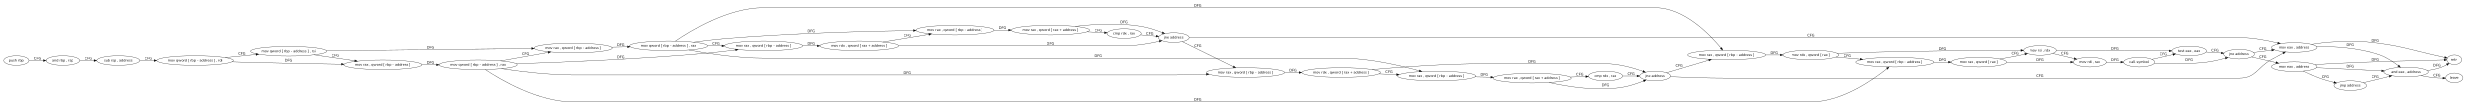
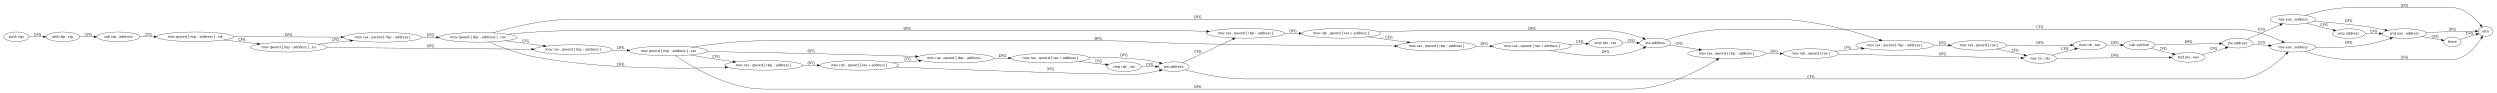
  digraph {
    fontname=Nunito
    rankdir=LR
    node [fontname=Nunito]
    edge [fontname=Nunito]
    n1 [label="push rbp"]
    n2 [label="and rbp , rsp"]
    n3 [label="sub rsp , address"]
    n4 [label="mov qword [ rbp - address ] , rdi"]
    n5 [label="mov qword [ rbp - address ] , rsi"]
    n6 [label="mov rax , qword [ rbp - address ]"]
    n7 [label="mov rax , qword [ rbp - address ]"]
    n8 [label="mov qword [ rbp - address ] , rax"]
    n9 [label="mov qword [ rbp - address ] , rax"]
    n10 [label="mov rax , qword [ rbp - address ]"]
    n11 [label="mov rax , qword [ rbp - address ]"]
    n12 [label="mov rax , qword [ rbp - address ]"]
    n13 [label="mov rdx , qword [ rax + address ]"]
    n14 [label="mov rdx , qword [ rax + address ]"]
    n15 [label="mov rax , qword [ rax ]"]
    n16 [label="mov rax , qword [ rbp - address ]"]
    n17 [label="mov rax , qword [ rbp - address ]"]
    n18 [label="mov rax , qword [ rbp - address ]"]
    n19 [label="mov rax , qword [ rax + address ]"]
    n20 [label="mov rax , qword [ rax + address ]"]
    n21 [label="mov rdx , qword [ rax ]"]
    n22 [label="jne address"]
    n23 [label="mov eax , address"]
    n24 [label="cmp rdx , rax"]
    n25 [label="and eax , address"]
    n26 [label=retn]
    n27 [label=leave]
    n28 [label="jne address"]
    n29 [label="cmp rdx , rax"]
    n30 [label="mov rsi , rdx"]
    n31 [label="mov rdi , rax"]
-   n32 [label="test eax , eax"]
+   n32 [label="test jne , eax"]
    n33 [label="call symbol"]
    n34 [label="jne address"]
    n35 [label="mov eax , address"]
    n36 [label="jmp address"]
    n1 -> n2 [label=CFG]
    n2 -> n3 [label=CFG]
    n3 -> n4 [label=CFG]
    n4 -> n5 [label=CFG]
    n4 -> n6 [label=DFG]
    n5 -> n6 [label=CFG]
    n5 -> n7 [label=DFG]
    n6 -> n8 [label=DFG]
    n7 -> n9 [label=DFG]
    n8 -> n7 [label=CFG]
    n8 -> n10 [label=DFG]
    n8 -> n11 [label=DFG]
    n8 -> n12 [label=DFG]
    n9 -> n10 [label=CFG]
    n9 -> n16 [label=DFG]
    n9 -> n17 [label=DFG]
    n9 -> n18 [label=DFG]
    n10 -> n13 [label=DFG]
    n11 -> n14 [label=DFG]
    n12 -> n15 [label=DFG]
    n13 -> n16 [label=CFG]
    n13 -> n22 [label=DFG]
    n14 -> n17 [label=CFG]
    n14 -> n28 [label=DFG]
    n15 -> n30 [label=CFG]
    n15 -> n31 [label=DFG]
    n16 -> n19 [label=DFG]
    n17 -> n20 [label=DFG]
    n18 -> n21 [label=DFG]
    n19 -> n22 [label=DFG]
    n19 -> n24 [label=CFG]
    n20 -> n28 [label=DFG]
    n20 -> n29 [label=CFG]
    n21 -> n12 [label=CFG]
    n21 -> n30 [label=DFG]
    n22 -> n11 [label=CFG]
    n22 -> n23 [label=CFG]
    n23 -> n25 [label=DFG]
    n23 -> n26 [label=DFG]
    n24 -> n22 [label=CFG]
    n25 -> n26 [label=DFG]
    n25 -> n27 [label=CFG]
+   n27 -> n26 [label=CFG]
    n28 -> n18 [label=CFG]
    n28 -> n23 [label=CFG]
    n29 -> n28 [label=CFG]
    n30 -> n31 [label=CFG]
    n30 -> n32 [label=DFG]
    n31 -> n33 [label=DFG]
    n32 -> n34 [label=CFG]
    n33 -> n32 [label=CFG]
    n33 -> n34 [label=DFG]
    n34 -> n23 [label=CFG]
    n34 -> n35 [label=CFG]
    n35 -> n25 [label=DFG]
    n35 -> n26 [label=DFG]
    n35 -> n36 [label=CFG]
    n36 -> n25 [label=CFG]
  }
